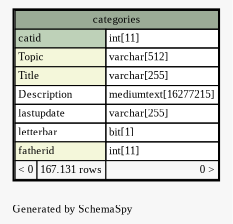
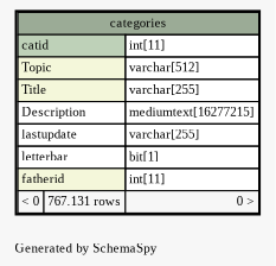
  digraph {
    bgcolor="#f7f7f7"
    fontname="Liberation Serif"
    fontsize=11
    label="\nGenerated by SchemaSpy"
    labeljust=l
    nodesep=0.18
    rankdir=RL
    ranksep=0.46
-   n1 [fontname="Liberation Serif" fontsize=11 label=<     <TABLE BORDER="2" CELLBORDER="1" CELLSPACING="0" BGCOLOR="#ffffff">       <TR><TD COLSPAN="3" BGCOLOR="#9bab96" ALIGN="CENTER">categories</TD></TR>       <TR><TD PORT="catid" COLSPAN="2" BGCOLOR="#bed1b8" ALIGN="LEFT">catid</TD><TD PORT="catid.type" ALIGN="LEFT">int[11]</TD></TR>       <TR><TD PORT="Topic" COLSPAN="2" BGCOLOR="#f4f7da" ALIGN="LEFT">Topic</TD><TD PORT="Topic.type" ALIGN="LEFT">varchar[512]</TD></TR>       <TR><TD PORT="Title" COLSPAN="2" BGCOLOR="#f4f7da" ALIGN="LEFT">Title</TD><TD PORT="Title.type" ALIGN="LEFT">varchar[255]</TD></TR>       <TR><TD PORT="Description" COLSPAN="2" ALIGN="LEFT">Description</TD><TD PORT="Description.type" ALIGN="LEFT">mediumtext[16277215]</TD></TR>       <TR><TD PORT="lastupdate" COLSPAN="2" ALIGN="LEFT">lastupdate</TD><TD PORT="lastupdate.type" ALIGN="LEFT">varchar[255]</TD></TR>       <TR><TD PORT="letterbar" COLSPAN="2" ALIGN="LEFT">letterbar</TD><TD PORT="letterbar.type" ALIGN="LEFT">bit[1]</TD></TR>       <TR><TD PORT="fatherid" COLSPAN="2" BGCOLOR="#f4f7da" ALIGN="LEFT">fatherid</TD><TD PORT="fatherid.type" ALIGN="LEFT">int[11]</TD></TR>       <TR><TD ALIGN="LEFT" BGCOLOR="#f7f7f7">&lt; 0</TD><TD ALIGN="RIGHT" BGCOLOR="#f7f7f7">167.131 rows</TD><TD ALIGN="RIGHT" BGCOLOR="#f7f7f7">0 &gt;</TD></TR>     </TABLE>> shape=plaintext]
+   n1 [fontname="Liberation Serif" fontsize=11 label=<     <TABLE BORDER="2" CELLBORDER="1" CELLSPACING="0" BGCOLOR="#ffffff">       <TR><TD COLSPAN="3" BGCOLOR="#9bab96" ALIGN="CENTER">categories</TD></TR>       <TR><TD PORT="catid" COLSPAN="2" BGCOLOR="#bed1b8" ALIGN="LEFT">catid</TD><TD PORT="catid.type" ALIGN="LEFT">int[11]</TD></TR>       <TR><TD PORT="Topic" COLSPAN="2" BGCOLOR="#f4f7da" ALIGN="LEFT">Topic</TD><TD PORT="Topic.type" ALIGN="LEFT">varchar[512]</TD></TR>       <TR><TD PORT="Title" COLSPAN="2" BGCOLOR="#f4f7da" ALIGN="LEFT">Title</TD><TD PORT="Title.type" ALIGN="LEFT">varchar[255]</TD></TR>       <TR><TD PORT="Description" COLSPAN="2" ALIGN="LEFT">Description</TD><TD PORT="Description.type" ALIGN="LEFT">mediumtext[16277215]</TD></TR>       <TR><TD PORT="lastupdate" COLSPAN="2" ALIGN="LEFT">lastupdate</TD><TD PORT="lastupdate.type" ALIGN="LEFT">varchar[255]</TD></TR>       <TR><TD PORT="letterbar" COLSPAN="2" ALIGN="LEFT">letterbar</TD><TD PORT="letterbar.type" ALIGN="LEFT">bit[1]</TD></TR>       <TR><TD PORT="fatherid" COLSPAN="2" BGCOLOR="#f4f7da" ALIGN="LEFT">fatherid</TD><TD PORT="fatherid.type" ALIGN="LEFT">int[11]</TD></TR>       <TR><TD ALIGN="LEFT" BGCOLOR="#f7f7f7">&lt; 0</TD><TD ALIGN="RIGHT" BGCOLOR="#f7f7f7">767.131 rows</TD><TD ALIGN="RIGHT" BGCOLOR="#f7f7f7">0 &gt;</TD></TR>     </TABLE>> shape=plaintext]
  }
